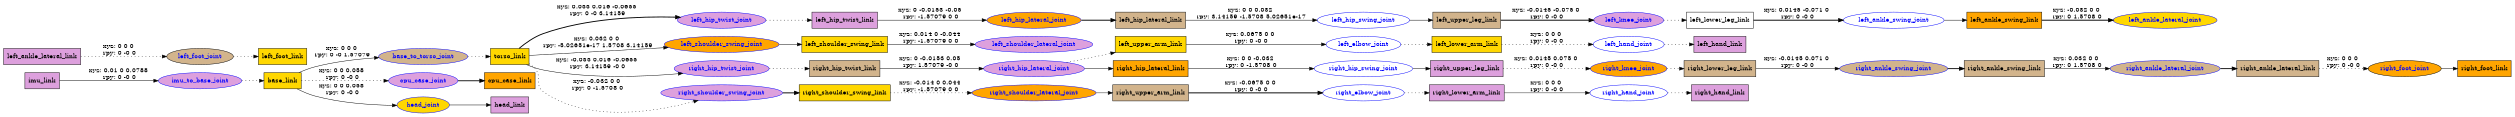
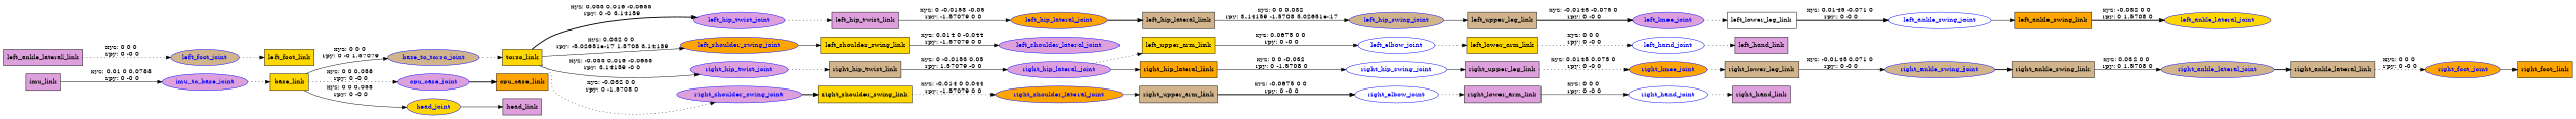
  digraph {
    rankdir=LR
    node [fillcolor=plum shape=box style=filled]
    edge [style=solid]
    n1 [label=imu_link]
    imu_to_base_joint [color=blue fontcolor=blue shape=ellipse]
    n3 [fillcolor=gold label=base_link]
    base_to_torso_joint [color=blue fillcolor=tan fontcolor=blue shape=ellipse]
    cpu_case_joint [color=blue fontcolor=blue shape=ellipse]
    head_joint [color=blue fillcolor=gold fontcolor=blue shape=ellipse]
    n7 [fillcolor=gold label=torso_link]
    n8 [fillcolor=orange label=cpu_case_link]
    n9 [label=head_link]
    left_hip_twist_joint [color=blue fontcolor=blue shape=ellipse]
    left_shoulder_swing_joint [color=blue fillcolor=orange fontcolor=blue shape=ellipse]
    right_hip_twist_joint [color=blue fontcolor=blue shape=ellipse]
    right_shoulder_swing_joint [color=blue fontcolor=blue shape=ellipse]
    n14 [label=left_hip_twist_link]
    n15 [fillcolor=gold label=left_shoulder_swing_link]
    n16 [fillcolor=tan label=right_hip_twist_link]
    n17 [fillcolor=gold label=right_shoulder_swing_link]
    left_hip_lateral_joint [color=blue fillcolor=orange fontcolor=blue shape=ellipse]
    n19 [fillcolor=tan label=left_hip_lateral_link]
-   left_hip_swing_joint [color=blue fillcolor=white fontcolor=blue shape=ellipse]
+   left_hip_swing_joint [color=blue fillcolor=tan fontcolor=blue shape=ellipse]
    n21 [fillcolor=tan label=left_upper_leg_link]
    left_knee_joint [color=blue fontcolor=blue shape=ellipse]
    n23 [fillcolor=white label=left_lower_leg_link]
    left_ankle_swing_joint [color=blue fillcolor=white fontcolor=blue shape=ellipse]
    n25 [fillcolor=orange label=left_ankle_swing_link]
    left_ankle_lateral_joint [color=blue fillcolor=gold fontcolor=blue shape=ellipse]
    n27 [label=left_ankle_lateral_link]
-   left_foot_joint [color=black fillcolor=tan fontcolor=blue shape=ellipse]
+   left_foot_joint [color=blue fillcolor=tan fontcolor=blue shape=ellipse]
    n29 [fillcolor=gold label=left_foot_link]
    left_shoulder_lateral_joint [color=blue fontcolor=blue shape=ellipse]
    n31 [fillcolor=gold label=left_upper_arm_link]
    left_elbow_joint [color=blue fillcolor=white fontcolor=blue shape=ellipse]
    n33 [fillcolor=gold label=left_lower_arm_link]
    left_hand_joint [color=blue fillcolor=white fontcolor=blue shape=ellipse]
    n35 [label=left_hand_link]
    right_hip_lateral_joint [color=blue fontcolor=blue shape=ellipse]
    n37 [fillcolor=orange label=right_hip_lateral_link]
    right_hip_swing_joint [color=blue fillcolor=white fontcolor=blue shape=ellipse]
    n39 [label=right_upper_leg_link]
    right_knee_joint [color=blue fillcolor=orange fontcolor=blue shape=ellipse]
    n41 [fillcolor=tan label=right_lower_leg_link]
    right_ankle_swing_joint [color=blue fillcolor=tan fontcolor=blue shape=ellipse]
    n43 [fillcolor=tan label=right_ankle_swing_link]
    right_ankle_lateral_joint [color=blue fillcolor=tan fontcolor=blue shape=ellipse]
    n45 [fillcolor=tan label=right_ankle_lateral_link]
-   right_foot_joint [color=black fillcolor=orange fontcolor=blue shape=ellipse]
+   right_foot_joint [color=blue fillcolor=orange fontcolor=blue shape=ellipse]
    n47 [fillcolor=orange label=right_foot_link]
    right_shoulder_lateral_joint [color=blue fillcolor=orange fontcolor=blue shape=ellipse]
    n49 [fillcolor=tan label=right_upper_arm_link]
    right_elbow_joint [color=blue fillcolor=white fontcolor=blue shape=ellipse]
    n51 [label=right_lower_arm_link]
    right_hand_joint [color=blue fillcolor=white fontcolor=blue shape=ellipse]
    n53 [label=right_hand_link]
    n1 -> imu_to_base_joint [label="xyz: 0.01 0 0.0788 \nrpy: 0 -0 0"]
    imu_to_base_joint -> n3 [style=dotted]
    n3 -> base_to_torso_joint [label="xyz: 0 0 0 \nrpy: 0 -0 1.57079"]
    n3 -> cpu_case_joint [label="xyz: 0 0 0.058 \nrpy: 0 -0 0" style=dotted]
    n3 -> head_joint [label="xyz: 0 0 0.058 \nrpy: 0 -0 0"]
    base_to_torso_joint -> n7 [style=dotted]
    cpu_case_joint -> n8 [style=bold]
    head_joint -> n9
    n7 -> left_hip_twist_joint [label="xyz: 0.033 0.016 -0.0655 \nrpy: 0 -0 3.14159" style=bold]
    n7 -> left_shoulder_swing_joint [label="xyz: 0.032 0 0 \nrpy: -5.02651e-17 1.5708 3.14159"]
    n7 -> right_hip_twist_joint [label="xyz: -0.033 0.016 -0.0655 \nrpy: 3.14159 -0 0"]
    n7 -> right_shoulder_swing_joint [label="xyz: -0.032 0 0 \nrpy: 0 -1.5708 0" style=dotted]
    left_hip_twist_joint -> n14 [style=dotted]
    left_shoulder_swing_joint -> n15
    right_hip_twist_joint -> n16 [style=dotted]
    right_shoulder_swing_joint -> n17 [style=bold]
    n14 -> left_hip_lateral_joint [label="xyz: 0 -0.0153 -0.05 \nrpy: -1.57079 0 0"]
    n15 -> left_shoulder_lateral_joint [label="xyz: 0.014 0 -0.044 \nrpy: -1.57079 0 0"]
    n16 -> right_hip_lateral_joint [label="xyz: 0 -0.0153 0.05 \nrpy: 1.57079 -0 0"]
    n17 -> right_shoulder_lateral_joint [label="xyz: -0.014 0 0.044 \nrpy: -1.57079 0 0" style=dotted]
    left_hip_lateral_joint -> n19 [style=bold]
    n19 -> left_hip_swing_joint [label="xyz: 0 0 0.032 \nrpy: 3.14159 -1.5708 5.02651e-17"]
    left_hip_swing_joint -> n21
    n21 -> left_knee_joint [label="xyz: -0.0145 -0.075 0 \nrpy: 0 -0 0" style=bold]
    left_knee_joint -> n23 [style=dotted]
    n23 -> left_ankle_swing_joint [label="xyz: 0.0145 -0.071 0 \nrpy: 0 -0 0" style=bold]
    left_ankle_swing_joint -> n25
    n25 -> left_ankle_lateral_joint [label="xyz: -0.032 0 0 \nrpy: 0 1.5708 0" style=bold]
    n27 -> left_foot_joint [label="xyz: 0 0 0 \nrpy: 0 -0 0" style=dotted]
    left_foot_joint -> n29 [style=dotted]
    n31 -> left_elbow_joint [label="xyz: 0.0675 0 0 \nrpy: 0 -0 0"]
    left_elbow_joint -> n33 [style=dotted]
    n33 -> left_hand_joint [label="xyz: 0 0 0 \nrpy: 0 -0 0" style=dotted]
    left_hand_joint -> n35 [style=dotted]
    right_hip_lateral_joint -> n31 [style=dotted]
    right_hip_lateral_joint -> n37
    n37 -> right_hip_swing_joint [label="xyz: 0 0 -0.032 \nrpy: 0 -1.5708 0"]
    right_hip_swing_joint -> n39
    n39 -> right_knee_joint [label="xyz: 0.0145 0.075 0 \nrpy: 0 -0 0" style=dotted]
    right_knee_joint -> n41 [style=dotted]
    n41 -> right_ankle_swing_joint [label="xyz: -0.0145 0.071 0 \nrpy: 0 -0 0"]
    right_ankle_swing_joint -> n43 [style=bold]
    n43 -> right_ankle_lateral_joint [label="xyz: 0.032 0 0 \nrpy: 0 1.5708 0"]
    right_ankle_lateral_joint -> n45 [style=bold]
    n45 -> right_foot_joint [label="xyz: 0 0 0 \nrpy: 0 -0 0" style=dotted]
    right_foot_joint -> n47
    right_shoulder_lateral_joint -> n49
    n49 -> right_elbow_joint [label="xyz: -0.0675 0 0 \nrpy: 0 -0 0" style=bold]
    right_elbow_joint -> n51 [style=dotted]
    n51 -> right_hand_joint [label="xyz: 0 0 0 \nrpy: 0 -0 0"]
    right_hand_joint -> n53 [style=dotted]
  }
